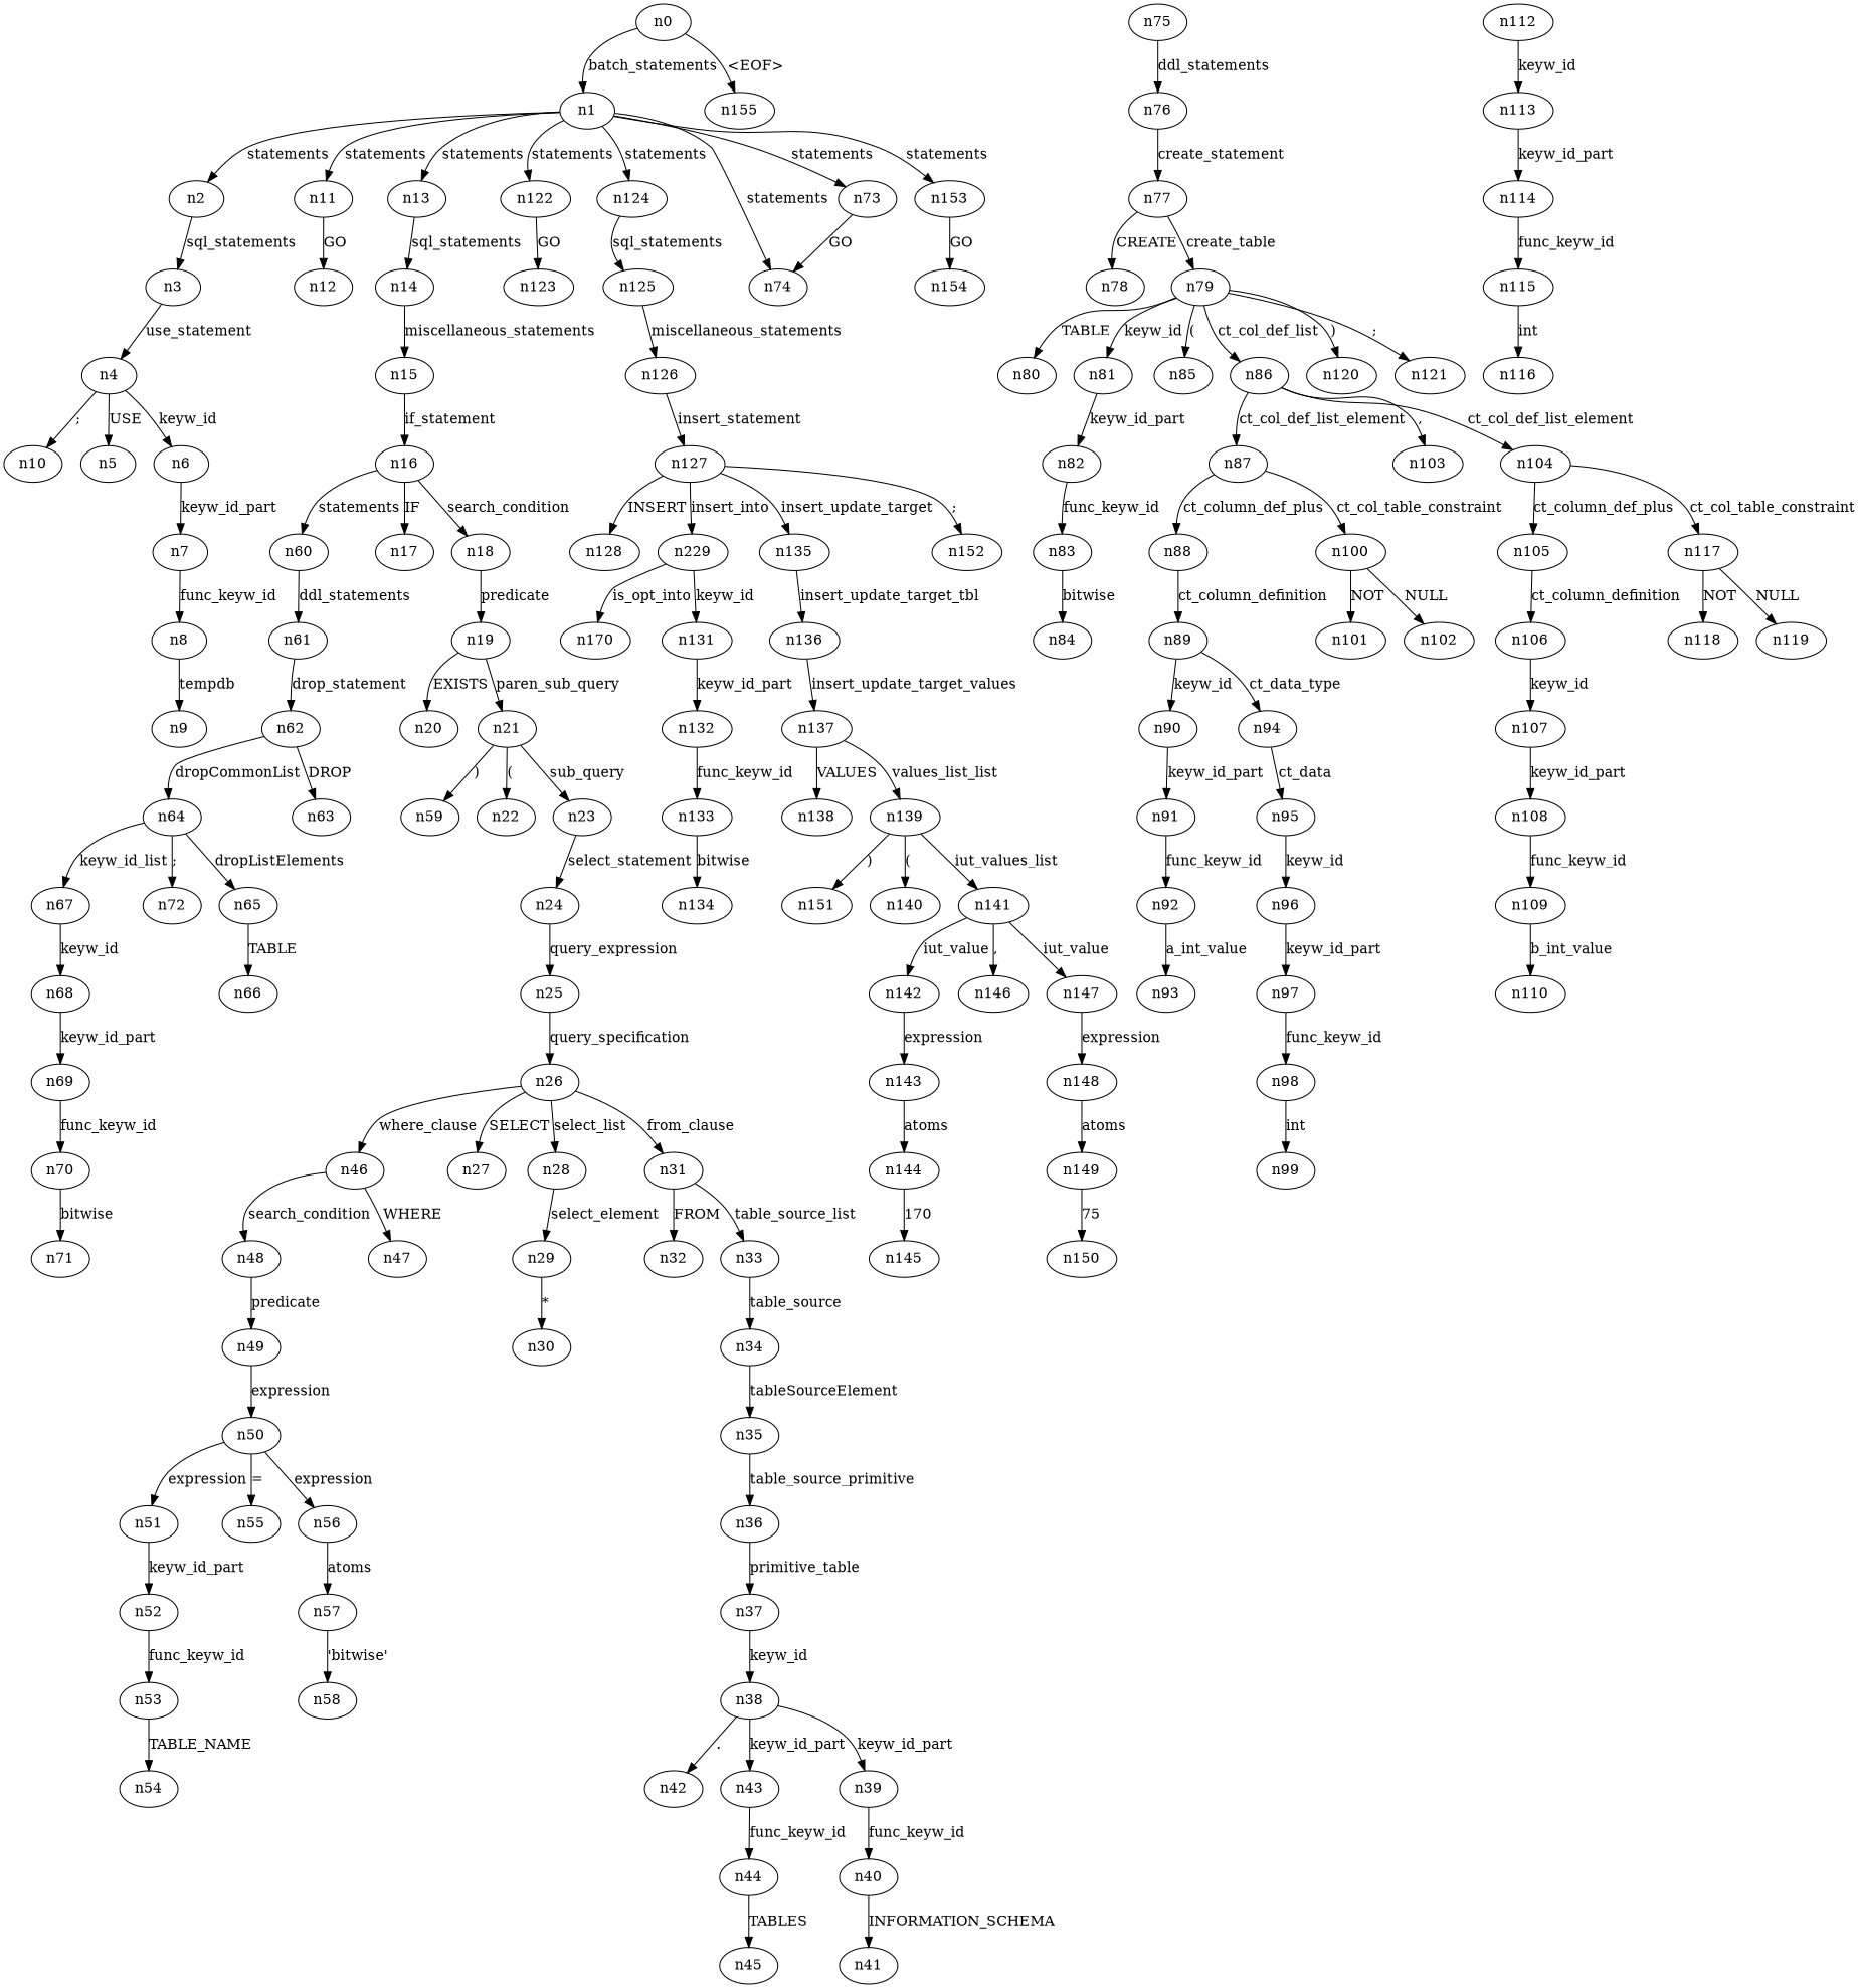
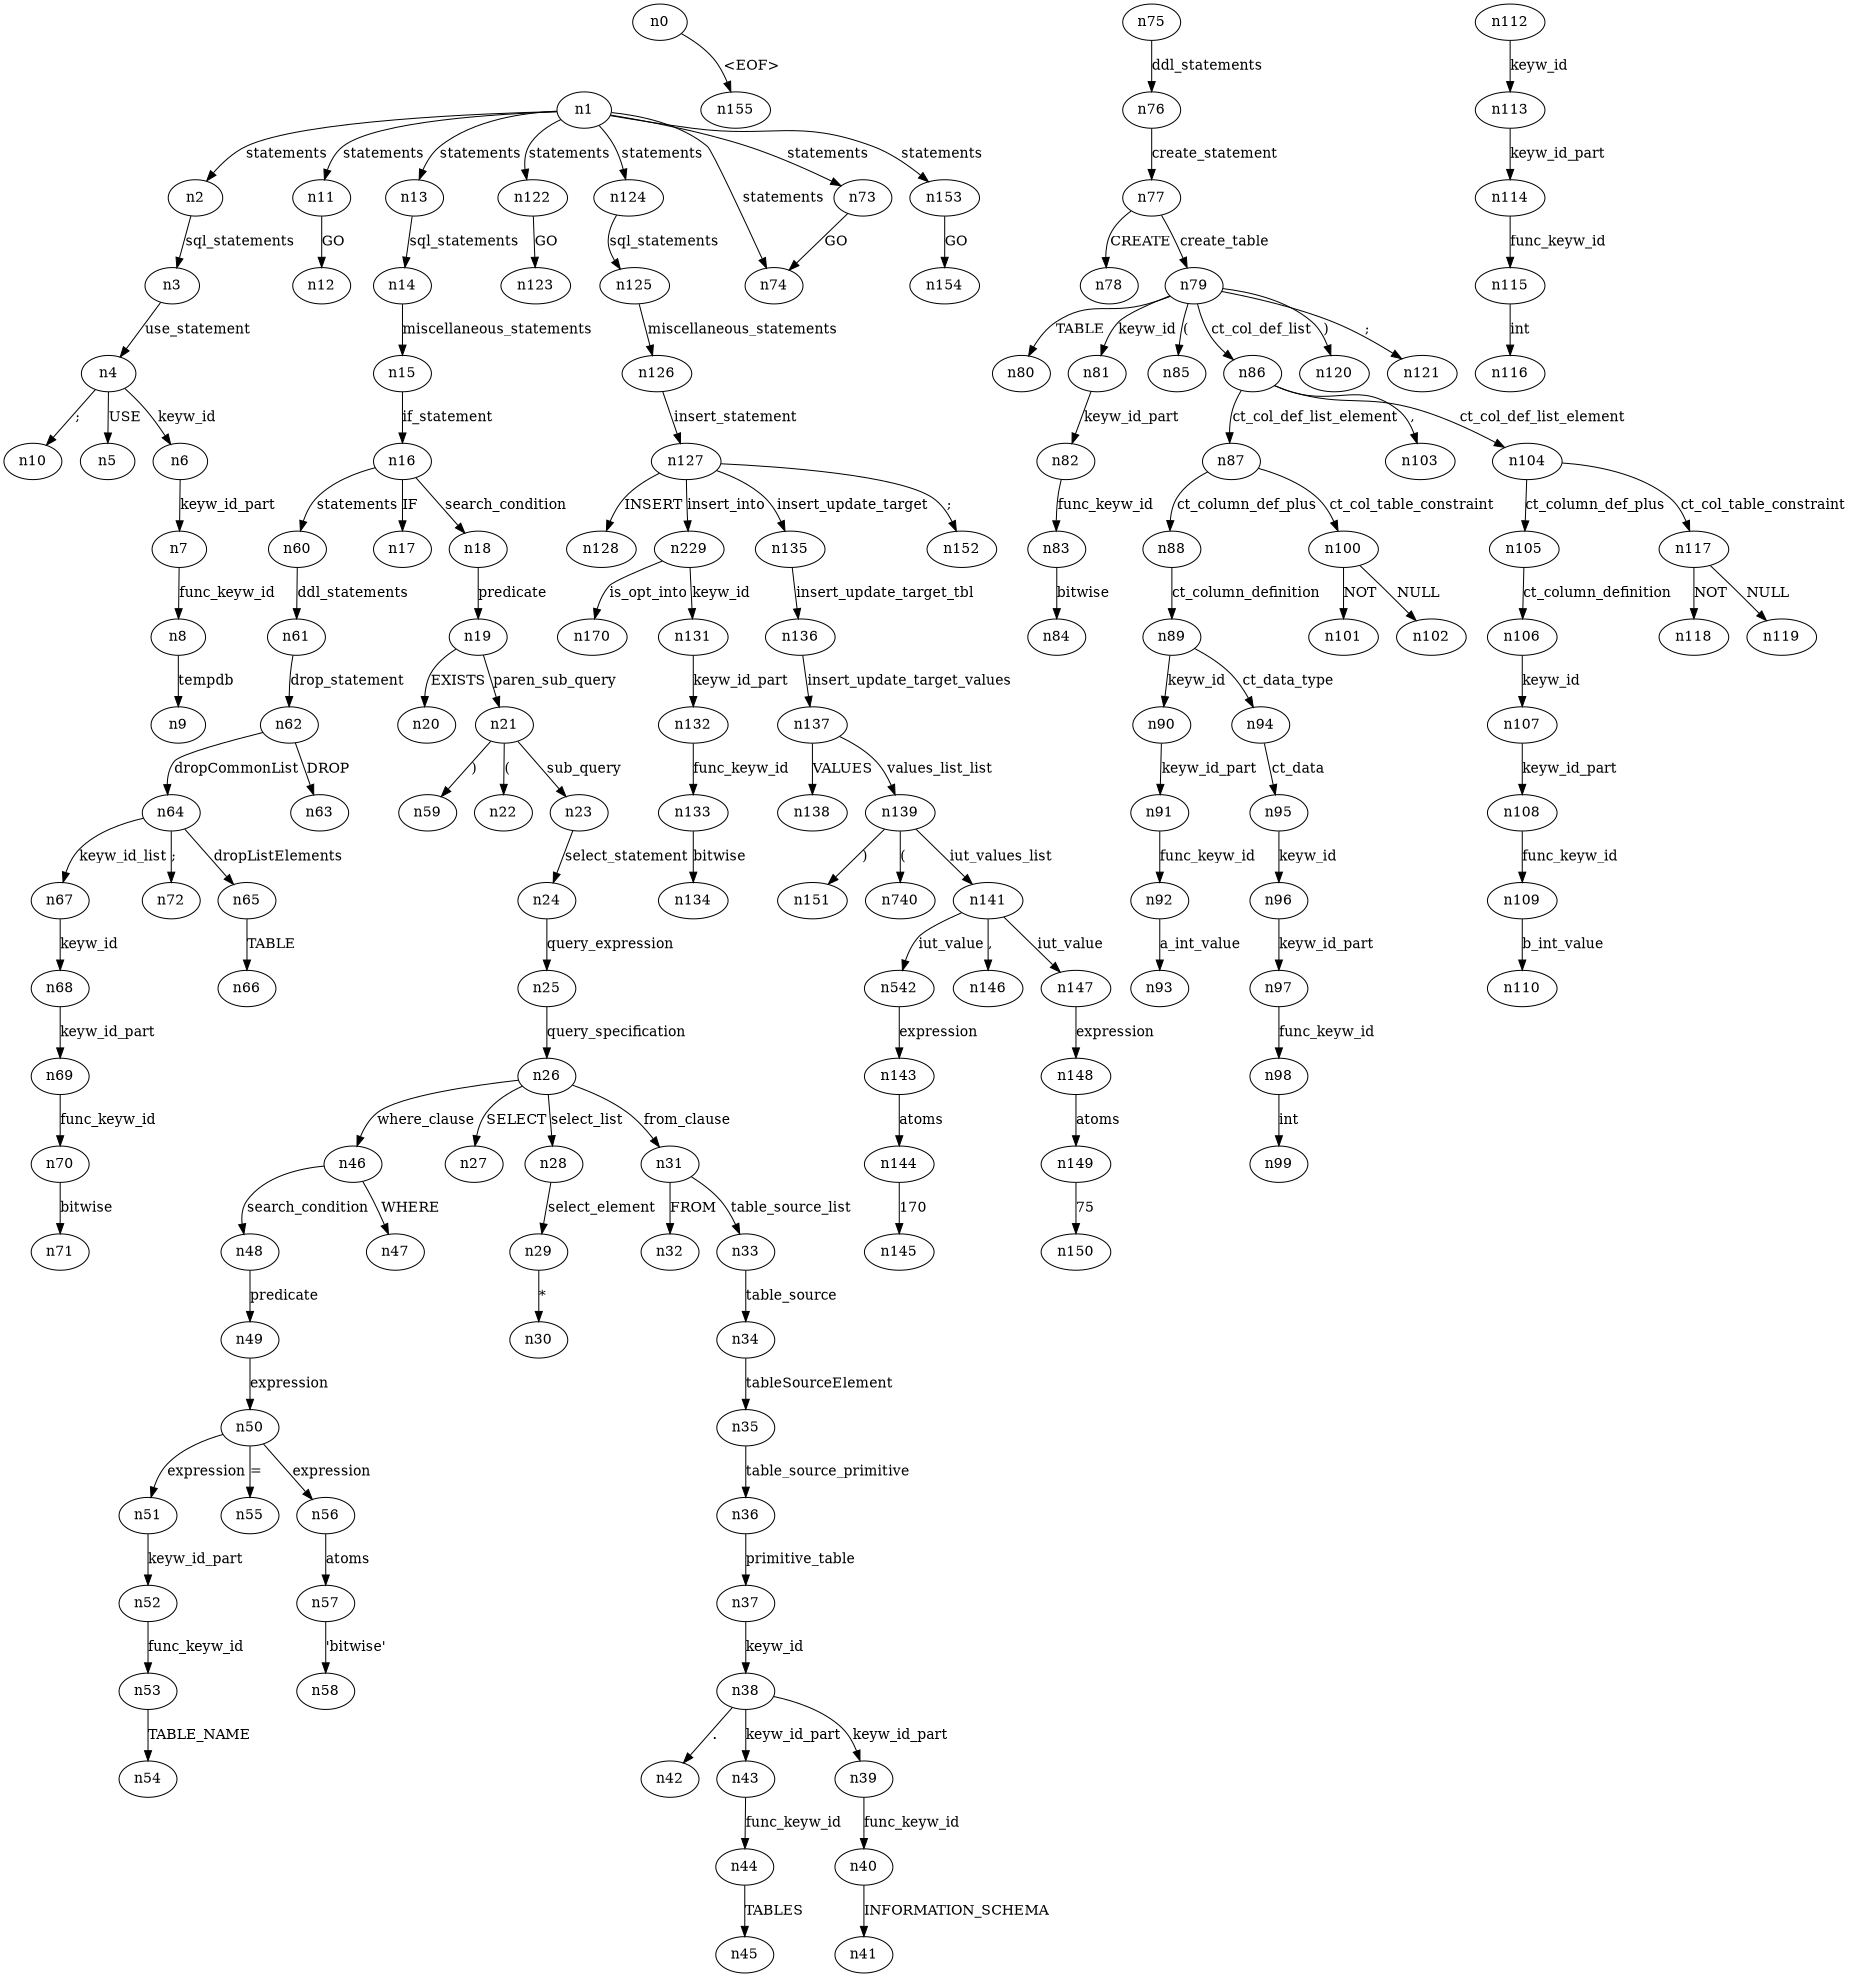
  digraph {
    n0
    n1
    n155
    n2
    n11
    n13
    n73
    n122
    n124
    n153
    n74
    n3
    n12
    n14
    n75
    n76
    n123
    n125
    n154
    n4
    n5
    n6
    n10
    n7
    n8
    n9
    n15
    n16
    n17
    n18
    n60
    n19
    n61
    n20
    n21
    n22
    n23
    n59
    n24
    n25
    n26
    n27
    n28
    n31
    n46
    n29
    n32
    n33
    n47
    n48
    n30
    n34
    n35
    n36
    n37
    n38
    n39
    n42
    n43
    n40
    n44
    n41
    n45
    n49
    n50
    n51
    n55
    n56
    n52
    n57
    n53
    n54
    n58
    n62
    n63
    n64
    n65
    n67
    n72
    n66
    n68
    n69
    n70
    n71
    n77
    n78
    n79
    n80
    n81
    n85
    n86
    n120
    n121
    n82
    n87
    n103
    n104
    n83
    n84
    n88
    n100
    n105
    n117
    n89
    n101
    n102
    n90
    n94
    n91
    n95
    n92
    n93
    n96
    n97
    n98
    n99
    n106
    n118
    n119
    n107
    n108
    n109
    n110
    n112
    n113
    n114
    n115
    n116
    n126
    n127
    n128
    n129 [label=n229]
    n135
    n152
    n130 [label=n170]
    n131
    n136
    n132
    n133
    n134
    n137
    n138
    n139
-   n140
+   n140 [label=n740]
    n141
    n151
-   n142
+   n142 [label=n542]
    n146
    n147
    n143
    n148
    n144
    n145
    n149
    n150
-   n0 -> n1 [label=batch_statements]
    n0 -> n155 [label="<EOF>"]
    n1 -> n2 [label=statements]
    n1 -> n11 [label=statements]
    n1 -> n13 [label=statements]
    n1 -> n73 [label=statements]
    n1 -> n122 [label=statements]
    n1 -> n124 [label=statements]
    n1 -> n153 [label=statements]
    n1 -> n74 [label=statements]
    n2 -> n3 [label=sql_statements]
    n11 -> n12 [label=GO]
    n13 -> n14 [label=sql_statements]
    n73 -> n74 [label=GO]
    n122 -> n123 [label=GO]
    n124 -> n125 [label=sql_statements]
    n153 -> n154 [label=GO]
    n3 -> n4 [label=use_statement]
    n14 -> n15 [label=miscellaneous_statements]
    n75 -> n76 [label=ddl_statements]
    n76 -> n77 [label=create_statement]
    n125 -> n126 [label=miscellaneous_statements]
    n4 -> n5 [label=USE]
    n4 -> n6 [label=keyw_id]
    n4 -> n10 [label=";"]
    n6 -> n7 [label=keyw_id_part]
    n7 -> n8 [label=func_keyw_id]
    n8 -> n9 [label=tempdb]
    n15 -> n16 [label=if_statement]
    n16 -> n17 [label=IF]
    n16 -> n18 [label=search_condition]
    n16 -> n60 [label=statements]
    n18 -> n19 [label=predicate]
    n60 -> n61 [label=ddl_statements]
    n19 -> n20 [label=EXISTS]
    n19 -> n21 [label=paren_sub_query]
    n61 -> n62 [label=drop_statement]
    n21 -> n22 [label="("]
    n21 -> n23 [label=sub_query]
    n21 -> n59 [label=")"]
    n23 -> n24 [label=select_statement]
    n24 -> n25 [label=query_expression]
    n25 -> n26 [label=query_specification]
    n26 -> n27 [label=SELECT]
    n26 -> n28 [label=select_list]
    n26 -> n31 [label=from_clause]
    n26 -> n46 [label=where_clause]
    n28 -> n29 [label=select_element]
    n31 -> n32 [label=FROM]
    n31 -> n33 [label=table_source_list]
    n46 -> n47 [label=WHERE]
    n46 -> n48 [label=search_condition]
    n29 -> n30 [label="*"]
    n33 -> n34 [label=table_source]
    n48 -> n49 [label=predicate]
    n34 -> n35 [label=tableSourceElement]
    n35 -> n36 [label=table_source_primitive]
    n36 -> n37 [label=primitive_table]
    n37 -> n38 [label=keyw_id]
    n38 -> n39 [label=keyw_id_part]
    n38 -> n42 [label="."]
    n38 -> n43 [label=keyw_id_part]
    n39 -> n40 [label=func_keyw_id]
    n43 -> n44 [label=func_keyw_id]
    n40 -> n41 [label=INFORMATION_SCHEMA]
    n44 -> n45 [label=TABLES]
    n49 -> n50 [label=expression]
    n50 -> n51 [label=expression]
    n50 -> n55 [label="="]
    n50 -> n56 [label=expression]
    n51 -> n52 [label=keyw_id_part]
    n56 -> n57 [label=atoms]
    n52 -> n53 [label=func_keyw_id]
    n57 -> n58 [label="'bitwise'"]
    n53 -> n54 [label=TABLE_NAME]
    n62 -> n63 [label=DROP]
    n62 -> n64 [label=dropCommonList]
    n64 -> n65 [label=dropListElements]
    n64 -> n67 [label=keyw_id_list]
    n64 -> n72 [label=";"]
    n65 -> n66 [label=TABLE]
    n67 -> n68 [label=keyw_id]
    n68 -> n69 [label=keyw_id_part]
    n69 -> n70 [label=func_keyw_id]
    n70 -> n71 [label=bitwise]
    n77 -> n78 [label=CREATE]
    n77 -> n79 [label=create_table]
    n79 -> n80 [label=TABLE]
    n79 -> n81 [label=keyw_id]
    n79 -> n85 [label="("]
    n79 -> n86 [label=ct_col_def_list]
    n79 -> n120 [label=")"]
    n79 -> n121 [label=";"]
    n81 -> n82 [label=keyw_id_part]
    n86 -> n87 [label=ct_col_def_list_element]
    n86 -> n103 [label=","]
    n86 -> n104 [label=ct_col_def_list_element]
    n82 -> n83 [label=func_keyw_id]
    n87 -> n88 [label=ct_column_def_plus]
    n87 -> n100 [label=ct_col_table_constraint]
    n104 -> n105 [label=ct_column_def_plus]
    n104 -> n117 [label=ct_col_table_constraint]
    n83 -> n84 [label=bitwise]
    n88 -> n89 [label=ct_column_definition]
    n100 -> n101 [label=NOT]
    n100 -> n102 [label=NULL]
    n105 -> n106 [label=ct_column_definition]
    n117 -> n118 [label=NOT]
    n117 -> n119 [label=NULL]
    n89 -> n90 [label=keyw_id]
    n89 -> n94 [label=ct_data_type]
    n90 -> n91 [label=keyw_id_part]
    n94 -> n95 [label=ct_data]
    n91 -> n92 [label=func_keyw_id]
    n95 -> n96 [label=keyw_id]
    n92 -> n93 [label=a_int_value]
    n96 -> n97 [label=keyw_id_part]
    n97 -> n98 [label=func_keyw_id]
    n98 -> n99 [label=int]
    n106 -> n107 [label=keyw_id]
    n107 -> n108 [label=keyw_id_part]
    n108 -> n109 [label=func_keyw_id]
    n109 -> n110 [label=b_int_value]
    n112 -> n113 [label=keyw_id]
    n113 -> n114 [label=keyw_id_part]
    n114 -> n115 [label=func_keyw_id]
    n115 -> n116 [label=int]
    n126 -> n127 [label=insert_statement]
    n127 -> n128 [label=INSERT]
    n127 -> n129 [label=insert_into]
    n127 -> n135 [label=insert_update_target]
    n127 -> n152 [label=";"]
    n129 -> n130 [label=is_opt_into]
    n129 -> n131 [label=keyw_id]
    n135 -> n136 [label=insert_update_target_tbl]
    n131 -> n132 [label=keyw_id_part]
    n136 -> n137 [label=insert_update_target_values]
    n132 -> n133 [label=func_keyw_id]
    n133 -> n134 [label=bitwise]
    n137 -> n138 [label=VALUES]
    n137 -> n139 [label=values_list_list]
    n139 -> n140 [label="("]
    n139 -> n141 [label=iut_values_list]
    n139 -> n151 [label=")"]
    n141 -> n142 [label=iut_value]
    n141 -> n146 [label=","]
    n141 -> n147 [label=iut_value]
    n142 -> n143 [label=expression]
    n147 -> n148 [label=expression]
    n143 -> n144 [label=atoms]
    n148 -> n149 [label=atoms]
    n144 -> n145 [label=170]
    n149 -> n150 [label=75]
  }
